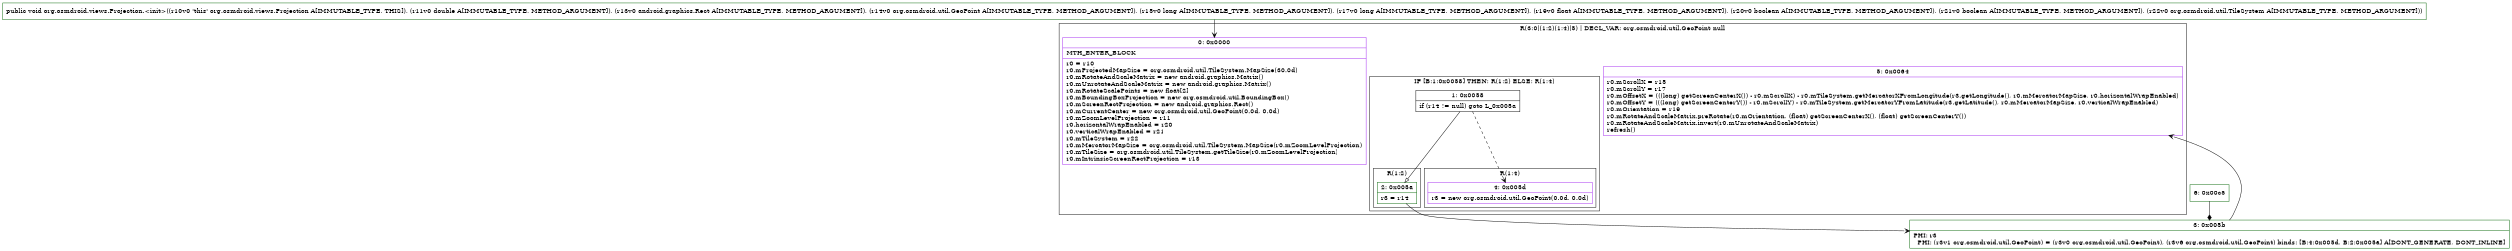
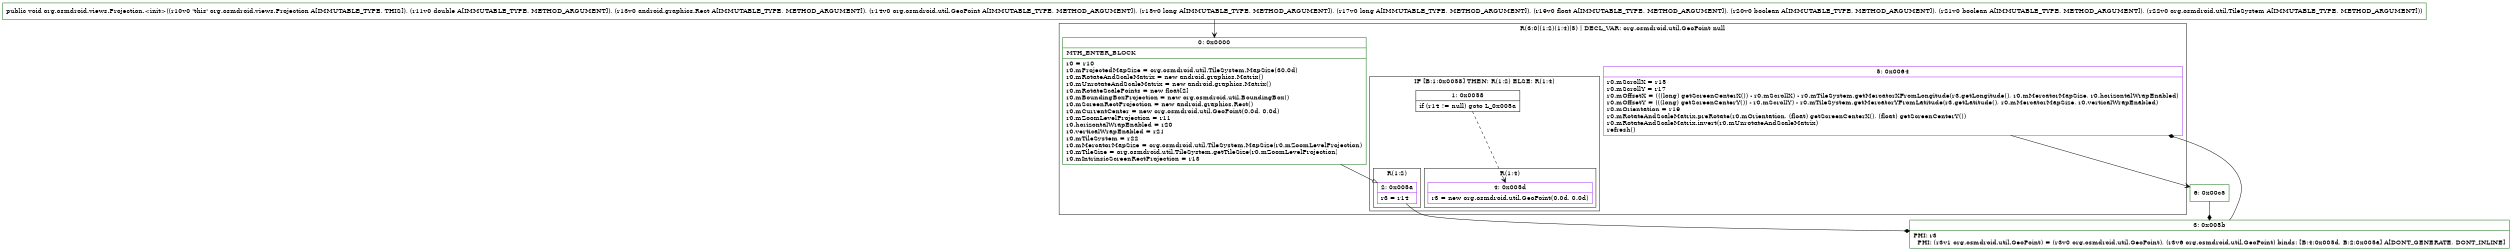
  digraph {
    node [color=purple shape=record]
    edge [arrowhead=diamond]
-   n1 [color=darkgreen label="{2\:\ 0x005a|r3 = r14\l}"]
+   n1 [label="{2\:\ 0x005a|r3 = r14\l}"]
    n2 [label="{4\:\ 0x005d|r3 = new org.osmdroid.util.GeoPoint(0.0d, 0.0d)\l}"]
    n3 [color=black label="{1\:\ 0x0058|if (r14 != null) goto L_0x005a\l}"]
-   n4 [label="{0\:\ 0x0000|MTH_ENTER_BLOCK\l|r0 = r10\lr0.mProjectedMapSize = org.osmdroid.util.TileSystem.MapSize(30.0d)\lr0.mRotateAndScaleMatrix = new android.graphics.Matrix()\lr0.mUnrotateAndScaleMatrix = new android.graphics.Matrix()\lr0.mRotateScalePoints = new float[2]\lr0.mBoundingBoxProjection = new org.osmdroid.util.BoundingBox()\lr0.mScreenRectProjection = new android.graphics.Rect()\lr0.mCurrentCenter = new org.osmdroid.util.GeoPoint(0.0d, 0.0d)\lr0.mZoomLevelProjection = r11\lr0.horizontalWrapEnabled = r20\lr0.verticalWrapEnabled = r21\lr0.mTileSystem = r22\lr0.mMercatorMapSize = org.osmdroid.util.TileSystem.MapSize(r0.mZoomLevelProjection)\lr0.mTileSize = org.osmdroid.util.TileSystem.getTileSize(r0.mZoomLevelProjection)\lr0.mIntrinsicScreenRectProjection = r13\l}"]
+   n4 [color=darkgreen label="{0\:\ 0x0000|MTH_ENTER_BLOCK\l|r0 = r10\lr0.mProjectedMapSize = org.osmdroid.util.TileSystem.MapSize(30.0d)\lr0.mRotateAndScaleMatrix = new android.graphics.Matrix()\lr0.mUnrotateAndScaleMatrix = new android.graphics.Matrix()\lr0.mRotateScalePoints = new float[2]\lr0.mBoundingBoxProjection = new org.osmdroid.util.BoundingBox()\lr0.mScreenRectProjection = new android.graphics.Rect()\lr0.mCurrentCenter = new org.osmdroid.util.GeoPoint(0.0d, 0.0d)\lr0.mZoomLevelProjection = r11\lr0.horizontalWrapEnabled = r20\lr0.verticalWrapEnabled = r21\lr0.mTileSystem = r22\lr0.mMercatorMapSize = org.osmdroid.util.TileSystem.MapSize(r0.mZoomLevelProjection)\lr0.mTileSize = org.osmdroid.util.TileSystem.getTileSize(r0.mZoomLevelProjection)\lr0.mIntrinsicScreenRectProjection = r13\l}"]
    n5 [label="{5\:\ 0x0064|r0.mScrollX = r15\lr0.mScrollY = r17\lr0.mOffsetX = (((long) getScreenCenterX()) \- r0.mScrollX) \- r0.mTileSystem.getMercatorXFromLongitude(r3.getLongitude(), r0.mMercatorMapSize, r0.horizontalWrapEnabled)\lr0.mOffsetY = (((long) getScreenCenterY()) \- r0.mScrollY) \- r0.mTileSystem.getMercatorYFromLatitude(r3.getLatitude(), r0.mMercatorMapSize, r0.verticalWrapEnabled)\lr0.mOrientation = r19\lr0.mRotateAndScaleMatrix.preRotate(r0.mOrientation, (float) getScreenCenterX(), (float) getScreenCenterY())\lr0.mRotateAndScaleMatrix.invert(r0.mUnrotateAndScaleMatrix)\lrefresh()\l}"]
    n6 [color=darkgreen label="{3\:\ 0x005b|PHI: r3 \l  PHI: (r3v1 org.osmdroid.util.GeoPoint) = (r3v0 org.osmdroid.util.GeoPoint), (r3v6 org.osmdroid.util.GeoPoint) binds: [B:4:0x005d, B:2:0x005a] A[DONT_GENERATE, DONT_INLINE]\l}"]
    n7 [color=darkgreen label="{6\:\ 0x00c5}"]
    n8 [color=darkgreen label="{public void org.osmdroid.views.Projection.\<init\>((r10v0 'this' org.osmdroid.views.Projection A[IMMUTABLE_TYPE, THIS]), (r11v0 double A[IMMUTABLE_TYPE, METHOD_ARGUMENT]), (r13v0 android.graphics.Rect A[IMMUTABLE_TYPE, METHOD_ARGUMENT]), (r14v0 org.osmdroid.util.GeoPoint A[IMMUTABLE_TYPE, METHOD_ARGUMENT]), (r15v0 long A[IMMUTABLE_TYPE, METHOD_ARGUMENT]), (r17v0 long A[IMMUTABLE_TYPE, METHOD_ARGUMENT]), (r19v0 float A[IMMUTABLE_TYPE, METHOD_ARGUMENT]), (r20v0 boolean A[IMMUTABLE_TYPE, METHOD_ARGUMENT]), (r21v0 boolean A[IMMUTABLE_TYPE, METHOD_ARGUMENT]), (r22v0 org.osmdroid.util.TileSystem A[IMMUTABLE_TYPE, METHOD_ARGUMENT])) }"]
    subgraph cluster_1 {
      label="R(3:0|(1:2)(1:4)|5) | DECL_VAR: org.osmdroid.util.GeoPoint null\l"
      n4
      n5
      subgraph cluster_2 {
        label="IF [B:1:0x0058] THEN: R(1:2) ELSE: R(1:4)"
        n3
        subgraph cluster_3 {
          label="R(1:2)"
          n1
        }
        subgraph cluster_4 {
          label="R(1:4)"
          n2
        }
      }
    }
-   n1 -> n6 [arrowhead=vee]
-   n3 -> n1 [arrowhead=onormal]
+   n1 -> n6
+   n4 -> n1 [arrowhead=onormal]
    n3 -> n2 [arrowhead=vee style=dashed]
-   n6 -> n5 [arrowhead=vee]
+   n5 -> n7 [arrowhead=vee]
+   n6 -> n5
    n7 -> n6
    n8 -> n4 [arrowhead=vee]
  }
